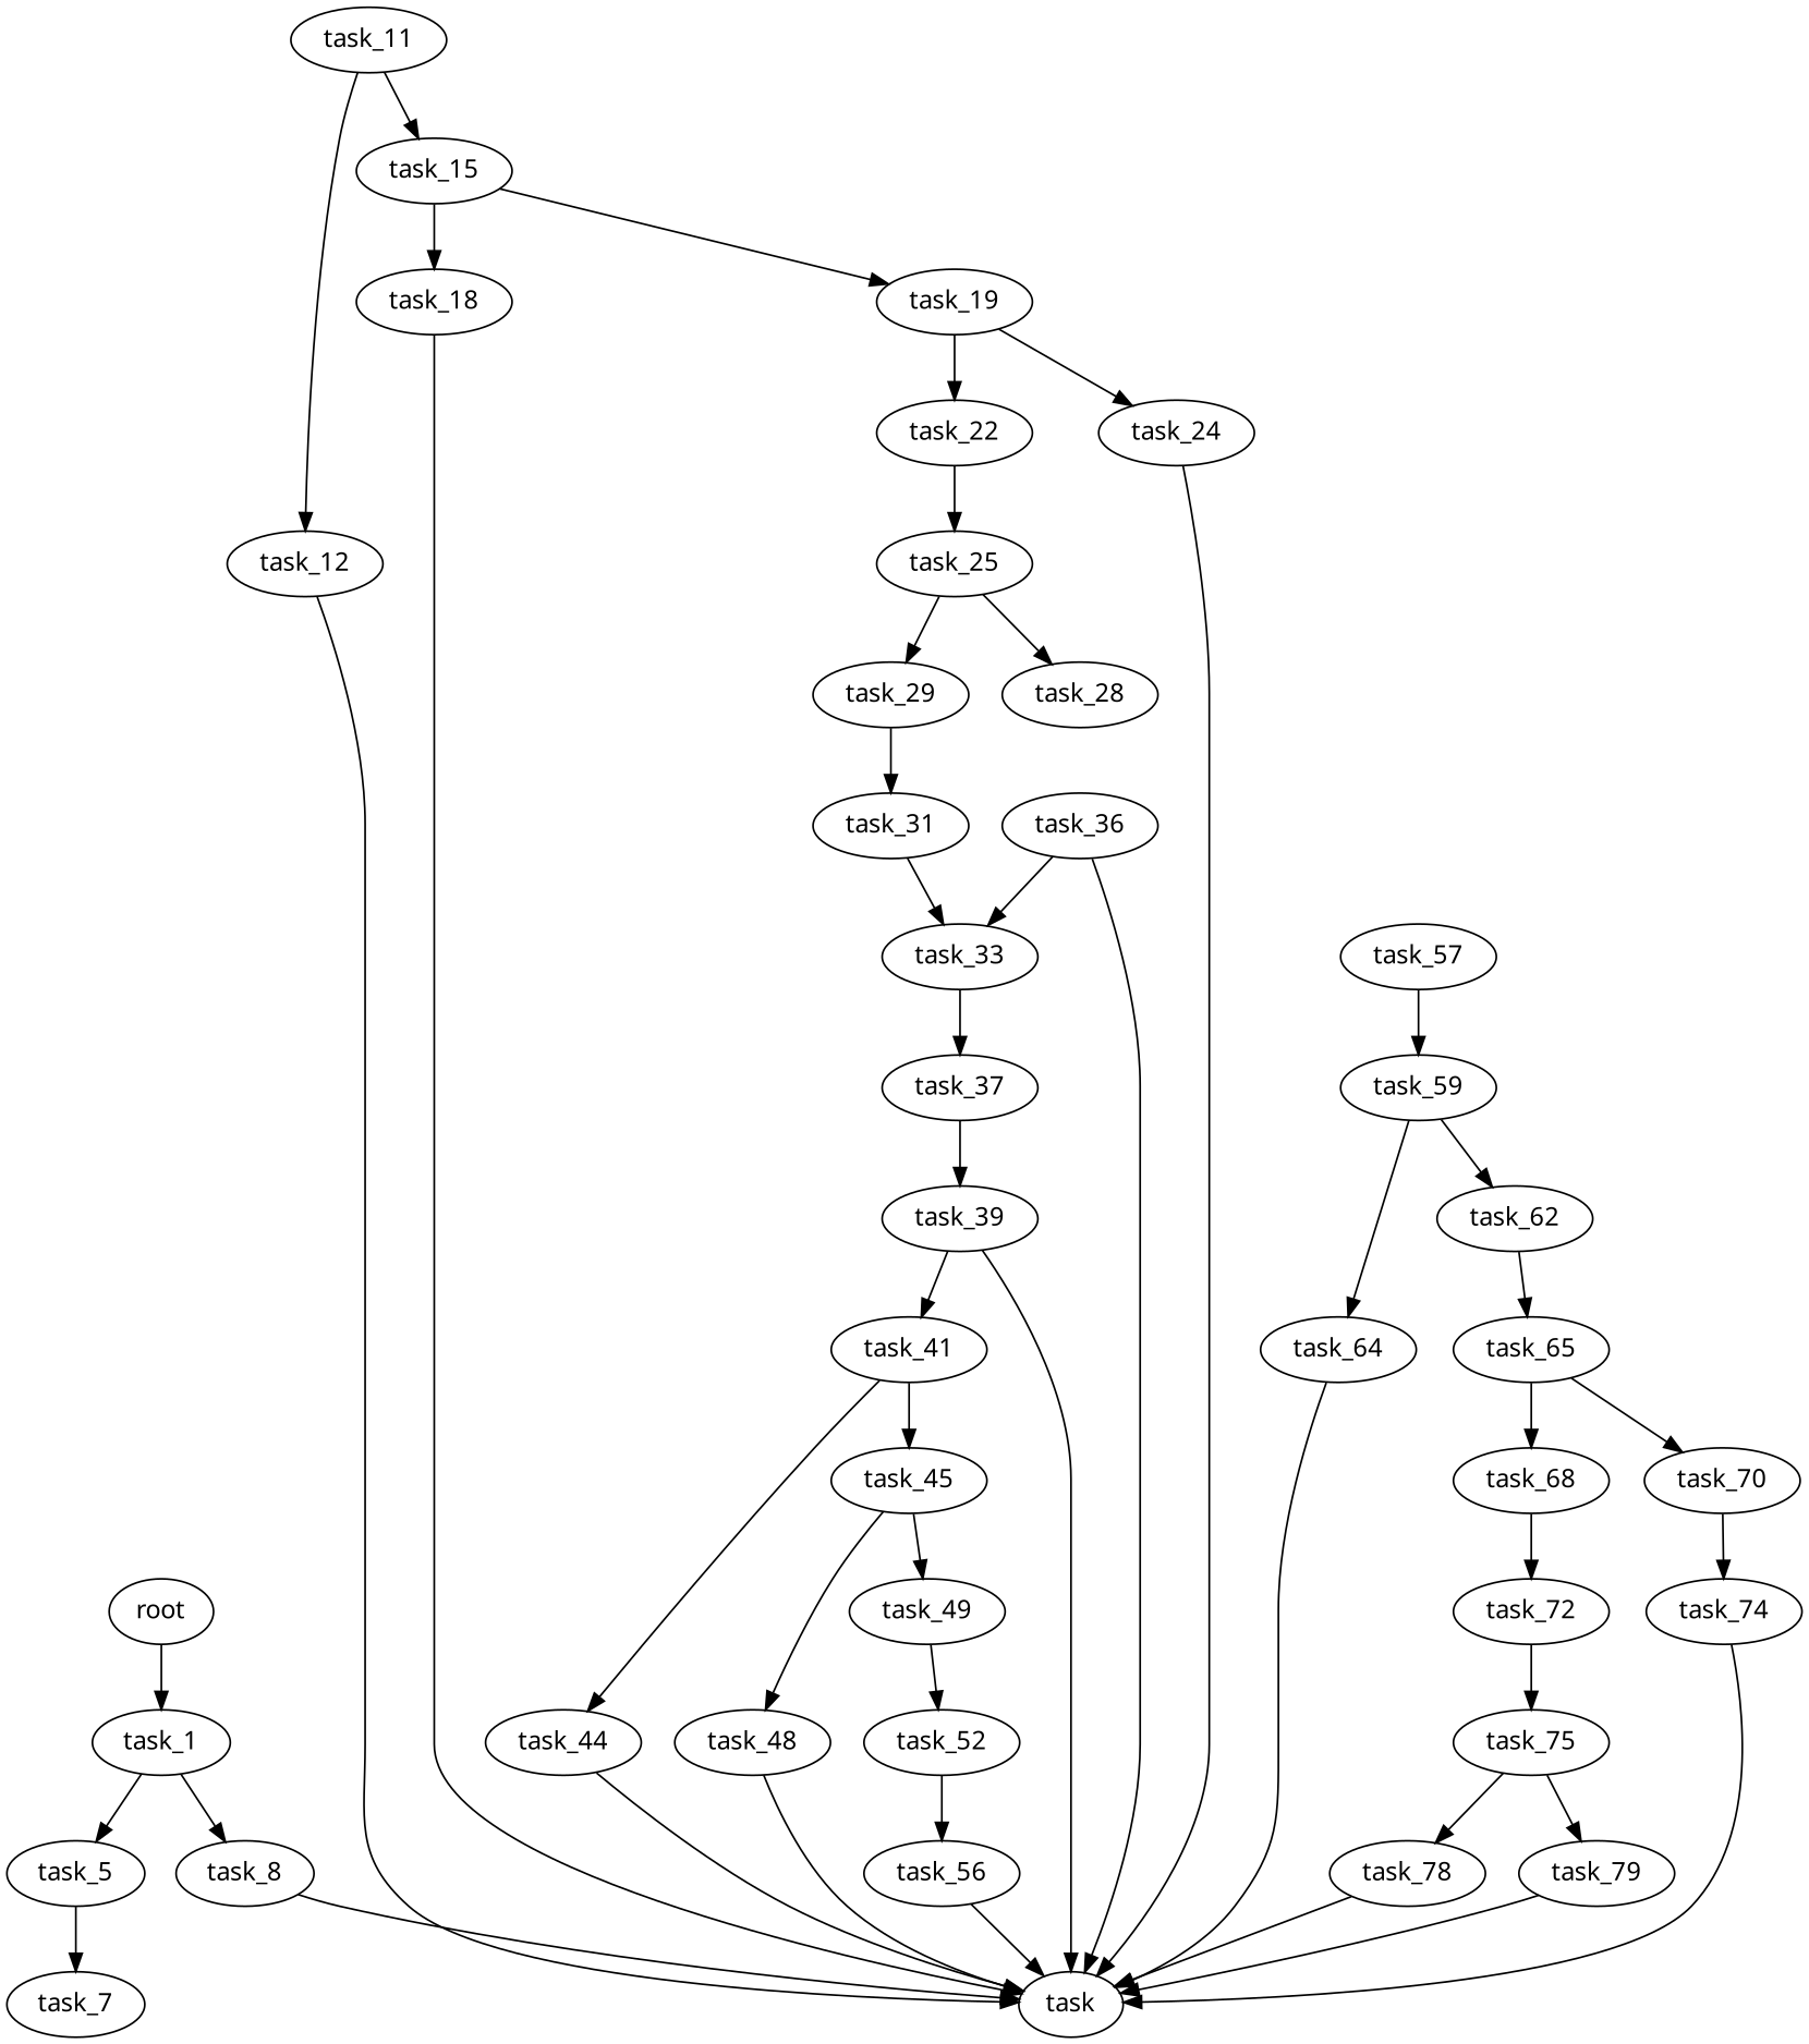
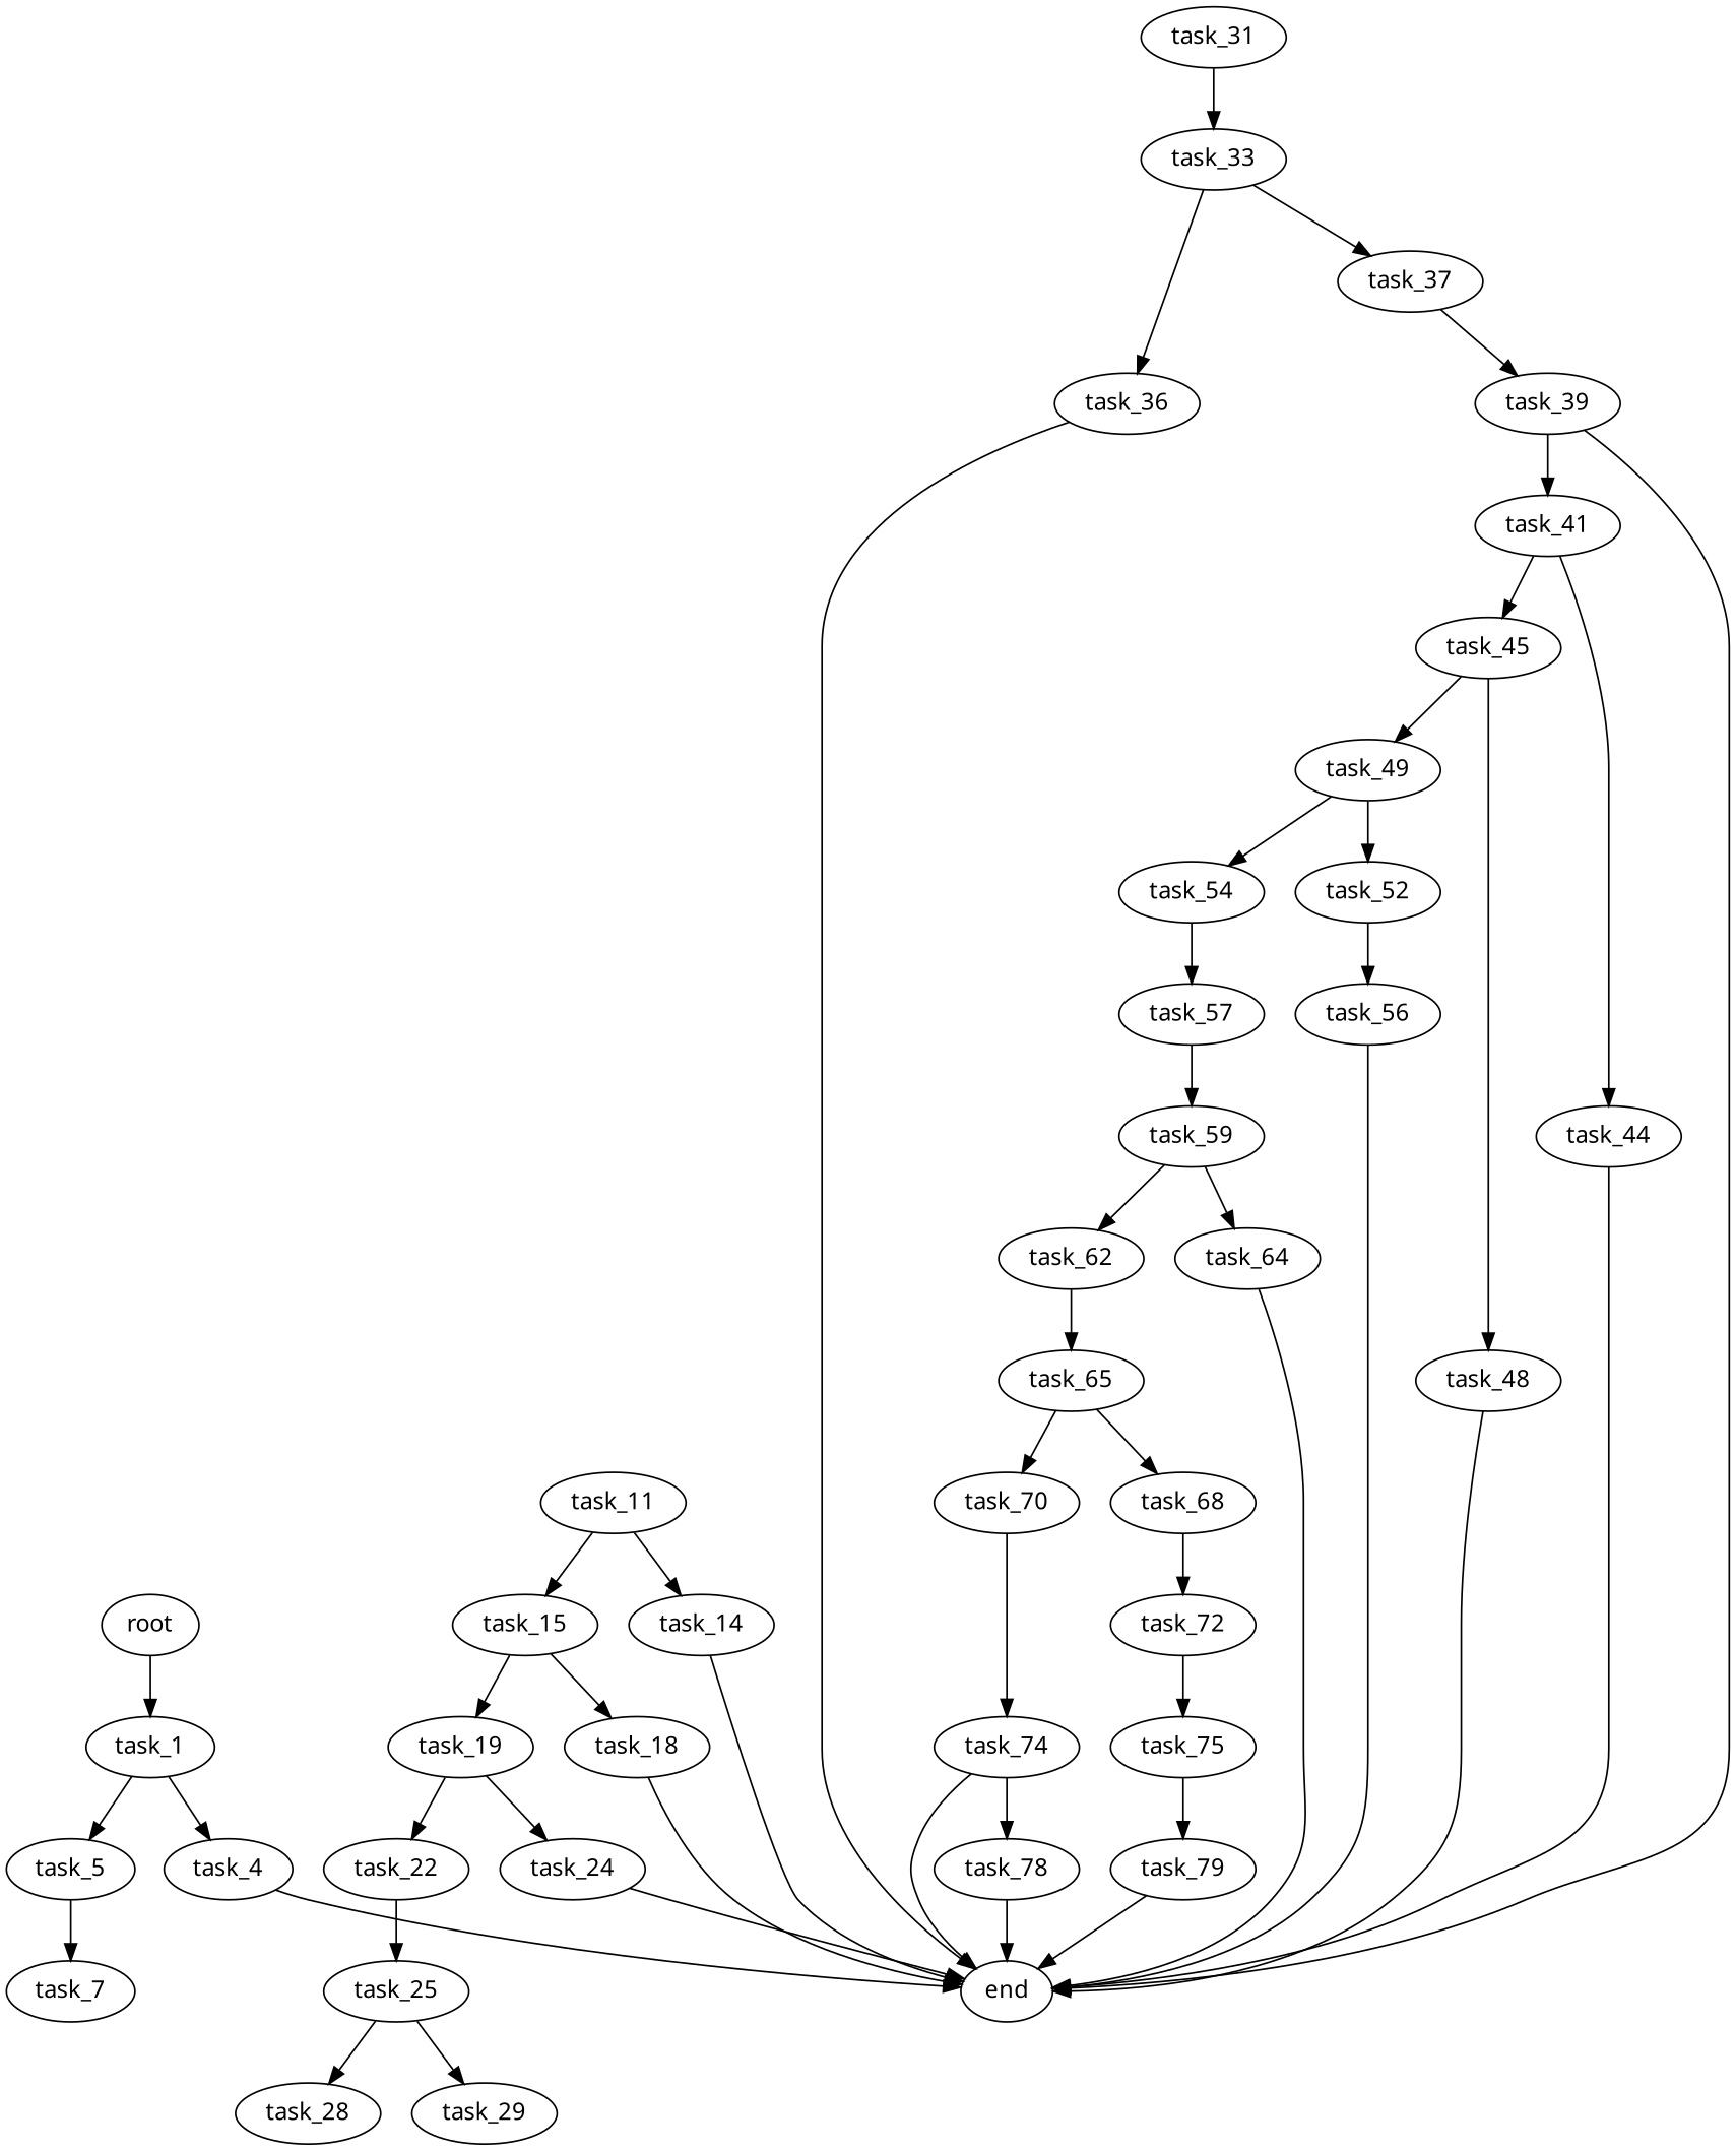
  digraph {
    fontname="Noto Sans"
    node [fontname="Noto Sans"]
    edge [fontname="Noto Sans"]
    root
    task_1
-   task_4 [label=task_8]
+   task_4
    task_5
-   end [label=task]
+   end
    task_7
    task_11
-   task_14 [label=task_12]
+   task_14
    task_15
    task_18
    task_19
    task_22
    task_24
    task_25
    task_28
    task_29
    task_31
    task_33
    task_36
    task_37
    task_39
    task_41
    task_44
    task_45
    task_48
    task_49
    task_52
+   task_54
    task_56
    task_57
    task_59
    task_62
    task_64
    task_65
    task_68
    task_70
    task_72
    task_74
    task_75
    task_78
    task_79
    root -> task_1
    task_1 -> task_4
    task_1 -> task_5
    task_4 -> end
    task_5 -> task_7
    task_11 -> task_14
    task_11 -> task_15
    task_14 -> end
    task_15 -> task_18
    task_15 -> task_19
    task_18 -> end
    task_19 -> task_22
    task_19 -> task_24
    task_22 -> task_25
    task_24 -> end
    task_25 -> task_28
    task_25 -> task_29
-   task_29 -> task_31
    task_31 -> task_33
-   task_36 -> task_33
+   task_33 -> task_36
    task_33 -> task_37
    task_36 -> end
    task_37 -> task_39
    task_39 -> end
    task_39 -> task_41
    task_41 -> task_44
    task_41 -> task_45
    task_44 -> end
    task_45 -> task_48
    task_45 -> task_49
    task_48 -> end
    task_49 -> task_52
+   task_49 -> task_54
    task_52 -> task_56
+   task_54 -> task_57
    task_56 -> end
    task_57 -> task_59
    task_59 -> task_62
    task_59 -> task_64
    task_62 -> task_65
    task_64 -> end
    task_65 -> task_68
    task_65 -> task_70
    task_68 -> task_72
    task_70 -> task_74
    task_72 -> task_75
    task_74 -> end
-   task_75 -> task_78
+   task_74 -> task_78
    task_75 -> task_79
    task_78 -> end
    task_79 -> end
  }
